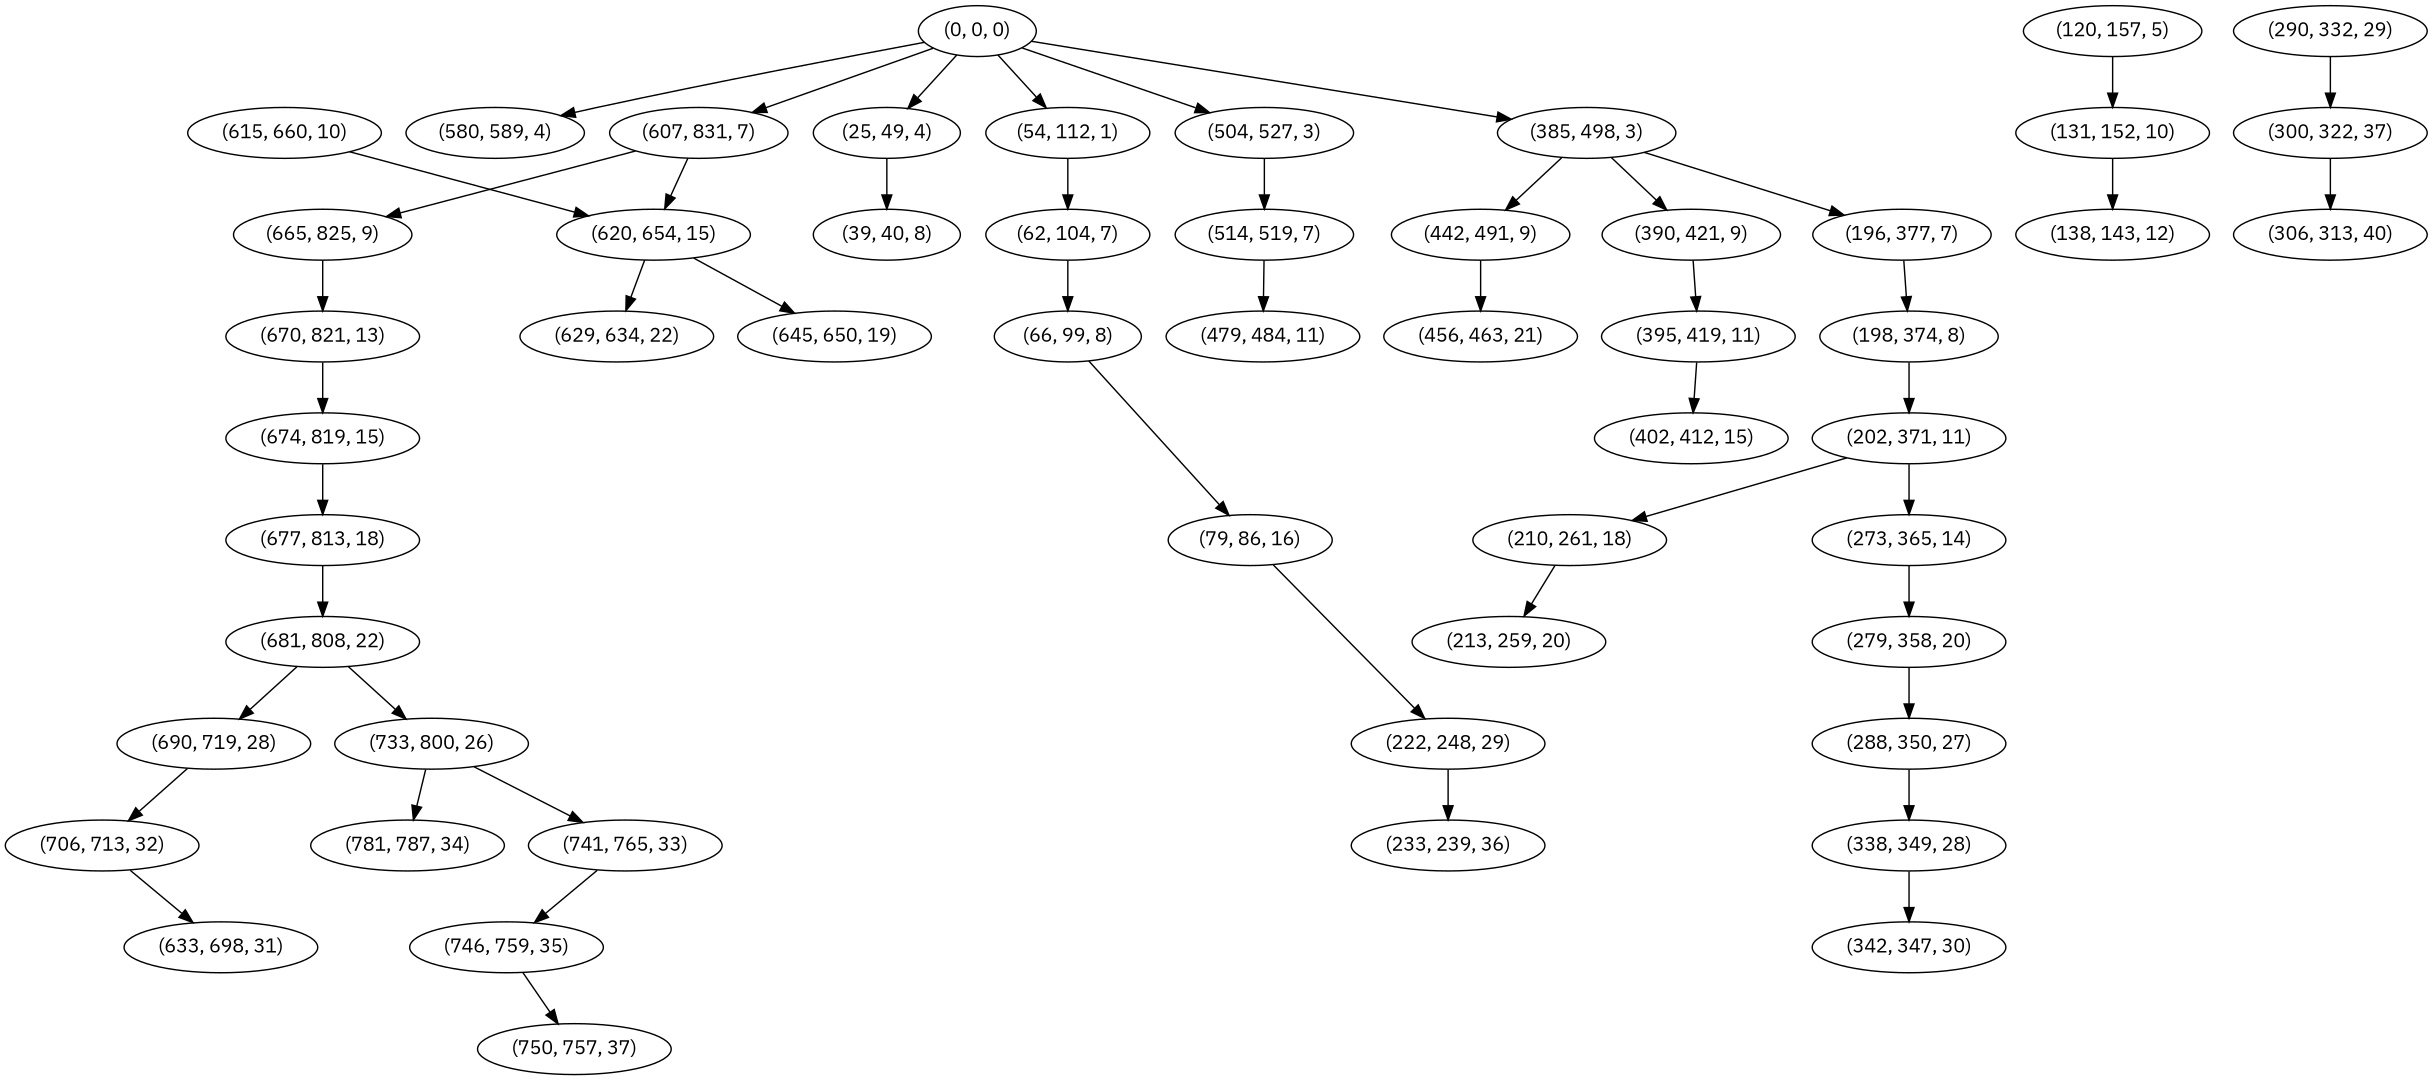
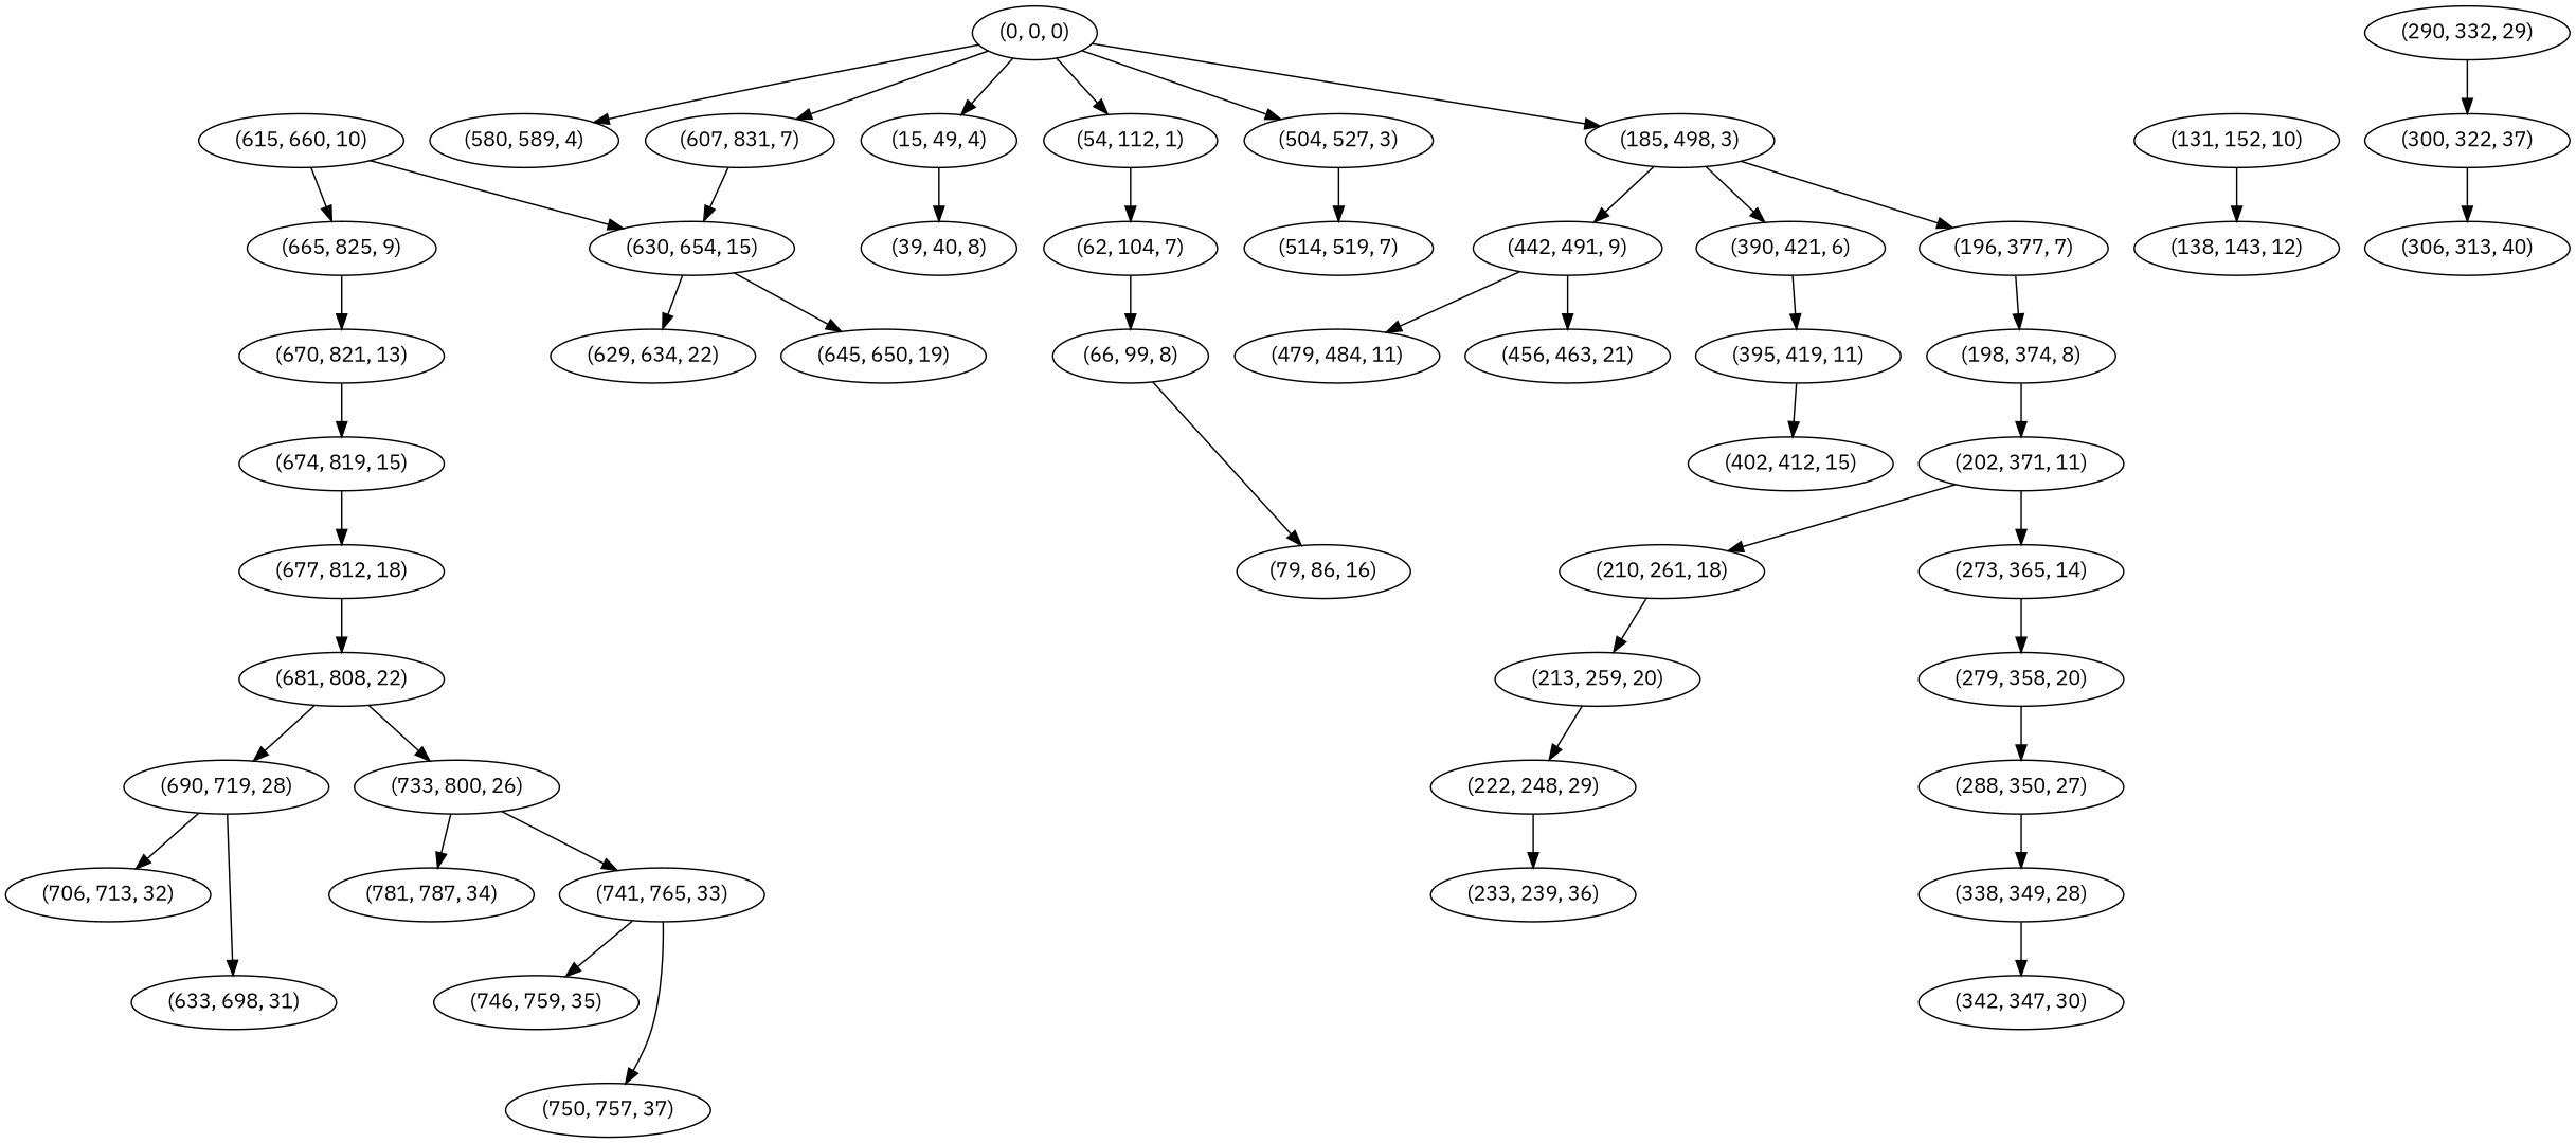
  digraph {
    fontname="IBM Plex Sans"
    node [fontname="IBM Plex Sans"]
    edge [fontname="IBM Plex Sans"]
    "(0, 0, 0)"
-   "(25, 49, 4)"
+   "(25, 49, 4)" [label="(15, 49, 4)"]
    "(54, 112, 1)"
-   "(185, 498, 3)" [label="(385, 498, 3)"]
+   "(185, 498, 3)"
    "(504, 527, 3)"
    "(580, 589, 4)"
    "(607, 831, 7)"
    n8 [label="(39, 40, 8)"]
    "(62, 104, 7)"
-   "(120, 157, 5)"
    "(131, 152, 10)"
    "(196, 377, 7)"
-   "(390, 421, 9)"
+   "(390, 421, 9)" [label="(390, 421, 6)"]
    "(442, 491, 9)"
    "(514, 519, 7)"
    "(665, 825, 9)"
-   "(620, 654, 15)"
+   "(620, 654, 15)" [label="(630, 654, 15)"]
    "(66, 99, 8)"
    "(79, 86, 16)"
    "(138, 143, 12)"
    "(198, 374, 8)"
    "(395, 419, 11)"
    "(456, 463, 21)"
    "(479, 484, 11)"
    "(202, 371, 11)"
    "(210, 261, 18)"
    "(273, 365, 14)"
    "(213, 259, 20)"
    "(279, 358, 20)"
    "(222, 248, 29)"
    "(233, 239, 36)"
    "(288, 350, 27)"
    "(338, 349, 28)"
    "(290, 332, 29)"
    "(300, 322, 37)"
    "(342, 347, 30)"
    "(306, 313, 40)"
    "(402, 412, 15)"
    "(615, 660, 10)"
    "(670, 821, 13)"
    "(629, 634, 22)"
    "(645, 650, 19)"
    "(674, 819, 15)"
-   "(677, 813, 18)"
+   "(677, 813, 18)" [label="(677, 812, 18)"]
    "(681, 808, 22)"
    "(690, 719, 28)"
    "(733, 800, 26)"
    n48 [label="(633, 698, 31)"]
    "(706, 713, 32)"
    "(741, 765, 33)"
    "(781, 787, 34)"
    "(746, 759, 35)"
    "(750, 757, 37)"
    "(0, 0, 0)" -> "(25, 49, 4)"
    "(0, 0, 0)" -> "(54, 112, 1)"
    "(0, 0, 0)" -> "(185, 498, 3)"
    "(0, 0, 0)" -> "(504, 527, 3)"
    "(0, 0, 0)" -> "(580, 589, 4)"
    "(0, 0, 0)" -> "(607, 831, 7)"
    "(25, 49, 4)" -> n8
    "(54, 112, 1)" -> "(62, 104, 7)"
    "(185, 498, 3)" -> "(196, 377, 7)"
    "(185, 498, 3)" -> "(390, 421, 9)"
    "(185, 498, 3)" -> "(442, 491, 9)"
    "(504, 527, 3)" -> "(514, 519, 7)"
-   "(607, 831, 7)" -> "(665, 825, 9)"
+   "(615, 660, 10)" -> "(665, 825, 9)"
    "(607, 831, 7)" -> "(620, 654, 15)"
    "(62, 104, 7)" -> "(66, 99, 8)"
-   "(120, 157, 5)" -> "(131, 152, 10)"
    "(131, 152, 10)" -> "(138, 143, 12)"
    "(196, 377, 7)" -> "(198, 374, 8)"
    "(390, 421, 9)" -> "(395, 419, 11)"
    "(442, 491, 9)" -> "(456, 463, 21)"
-   "(514, 519, 7)" -> "(479, 484, 11)"
+   "(442, 491, 9)" -> "(479, 484, 11)"
    "(665, 825, 9)" -> "(670, 821, 13)"
    "(620, 654, 15)" -> "(629, 634, 22)"
    "(620, 654, 15)" -> "(645, 650, 19)"
    "(66, 99, 8)" -> "(79, 86, 16)"
    "(198, 374, 8)" -> "(202, 371, 11)"
    "(395, 419, 11)" -> "(402, 412, 15)"
    "(202, 371, 11)" -> "(210, 261, 18)"
    "(202, 371, 11)" -> "(273, 365, 14)"
    "(210, 261, 18)" -> "(213, 259, 20)"
    "(273, 365, 14)" -> "(279, 358, 20)"
-   "(79, 86, 16)" -> "(222, 248, 29)"
+   "(213, 259, 20)" -> "(222, 248, 29)"
    "(279, 358, 20)" -> "(288, 350, 27)"
    "(222, 248, 29)" -> "(233, 239, 36)"
    "(288, 350, 27)" -> "(338, 349, 28)"
    "(338, 349, 28)" -> "(342, 347, 30)"
    "(290, 332, 29)" -> "(300, 322, 37)"
    "(300, 322, 37)" -> "(306, 313, 40)"
    "(615, 660, 10)" -> "(620, 654, 15)"
    "(670, 821, 13)" -> "(674, 819, 15)"
    "(674, 819, 15)" -> "(677, 813, 18)"
    "(677, 813, 18)" -> "(681, 808, 22)"
    "(681, 808, 22)" -> "(690, 719, 28)"
    "(681, 808, 22)" -> "(733, 800, 26)"
-   "(706, 713, 32)" -> n48
+   "(690, 719, 28)" -> n48
    "(690, 719, 28)" -> "(706, 713, 32)"
    "(733, 800, 26)" -> "(741, 765, 33)"
    "(733, 800, 26)" -> "(781, 787, 34)"
    "(741, 765, 33)" -> "(746, 759, 35)"
-   "(746, 759, 35)" -> "(750, 757, 37)"
+   "(741, 765, 33)" -> "(750, 757, 37)"
  }
